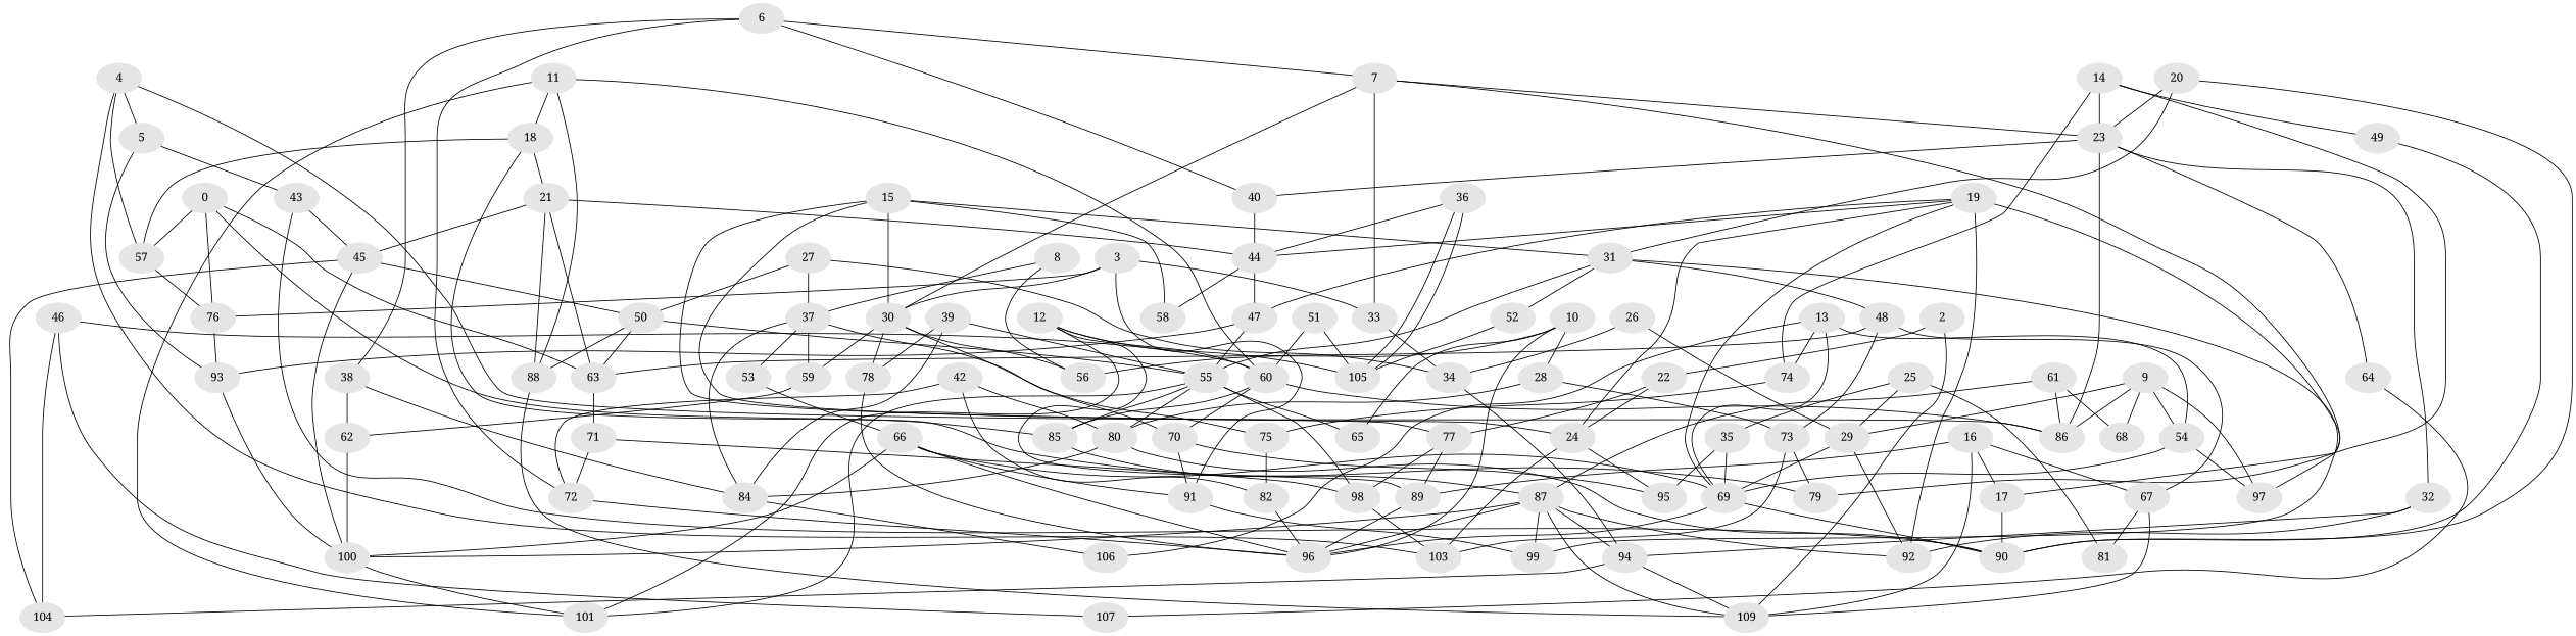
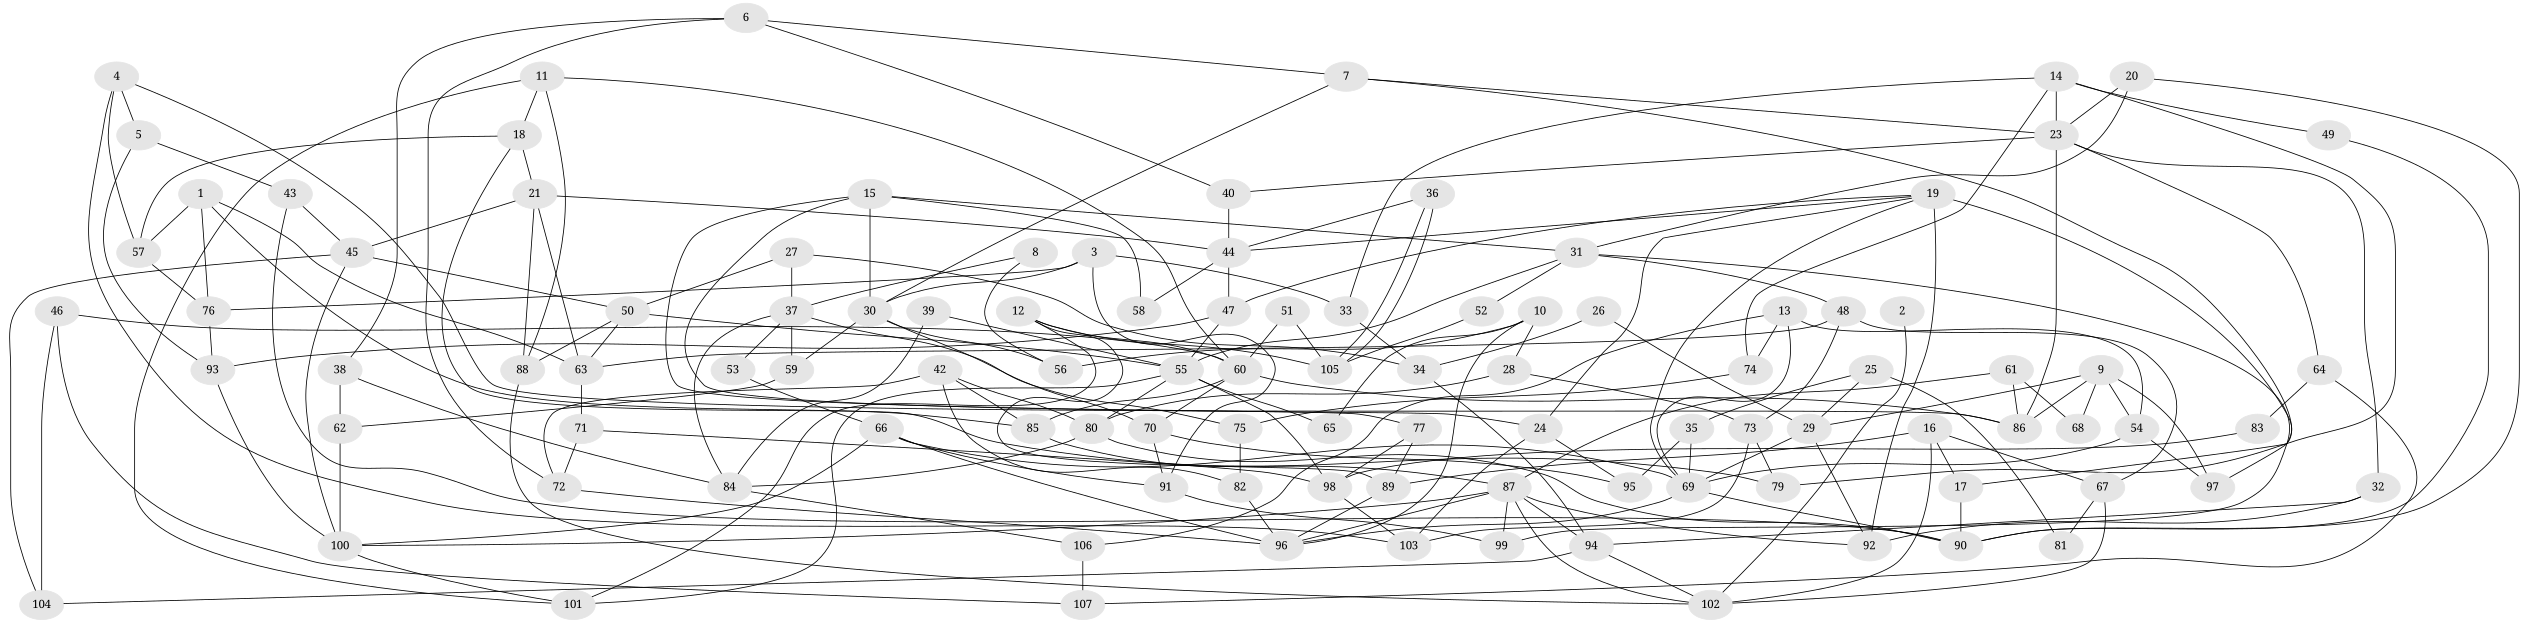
  graph {
    fontname="Noto Serif"
    node [color=gray90 fontname="Noto Serif" style=filled]
    edge [fontname="Noto Serif"]
-   1 [label=0]
+   1
    57
    63
    76
    85
    71
    93
    87
    2
-   22
-   102 [label=109]
+   102
    24
    77
    3
    30
    33
    91
    56
    70
    59
-   78
    34
    99
    4
    5
    86
    103
    43
    90
    45
    100
    6
    7
    38
    40
    72
    17
    23
    84
    62
    44
    96
    32
    64
    8
    37
    53
    75
    9
    29
    54
    68
    97
    69
    92
    10
    28
    65
    73
    80
    11
    18
    60
    88
    101
    79
    21
    12
    89
    105
    95
    13
    74
    106
    107
    14
    49
    15
    31
    58
    48
    52
    55
    98
    16
    67
    81
    19
    47
    20
    50
    104
    94
+   83
    25
    35
    26
    27
    36
    66
    82
    39
    42
    46
    51
    61
    1 -- 57
    1 -- 63
    1 -- 76
    1 -- 85
    57 -- 76
    63 -- 71
    76 -- 93
    85 -- 87
    71 -- 72
    71 -- 98
    93 -- 100
    87 -- 102
    87 -- 99
    87 -- 100
    87 -- 96
    87 -- 92
    87 -- 94
-   2 -- 22
    2 -- 102
-   22 -- 24
-   22 -- 77
    24 -- 103
    24 -- 95
    77 -- 89
    77 -- 98
    3 -- 76
    3 -- 30
    3 -- 33
    3 -- 91
    30 -- 56
    30 -- 70
    30 -- 59
-   30 -- 78
    33 -- 34
    91 -- 99
    70 -- 91
    70 -- 95
    59 -- 62
-   78 -- 96
    34 -- 94
    4 -- 57
    4 -- 5
    4 -- 86
    4 -- 103
    5 -- 93
    5 -- 43
    43 -- 90
    43 -- 45
    45 -- 100
    45 -- 50
    45 -- 104
    100 -- 101
    6 -- 7
    6 -- 38
    6 -- 40
    6 -- 72
    7 -- 30
    7 -- 17
    7 -- 23
    38 -- 84
    38 -- 62
    40 -- 44
    72 -- 96
    17 -- 90
    23 -- 86
    23 -- 40
    23 -- 32
    23 -- 64
    84 -- 106
    62 -- 100
    44 -- 58
    44 -- 47
    32 -- 92
    32 -- 94
    64 -- 107
+   64 -- 83
    8 -- 56
    8 -- 37
    37 -- 59
    37 -- 84
    37 -- 53
    37 -- 75
    53 -- 66
    75 -- 82
    9 -- 86
    9 -- 29
    9 -- 54
    9 -- 68
    9 -- 97
    29 -- 69
    29 -- 92
    54 -- 97
    54 -- 69
    69 -- 90
    69 -- 96
    10 -- 56
    10 -- 96
    10 -- 28
    10 -- 65
    28 -- 73
    28 -- 80
    73 -- 103
    73 -- 79
    80 -- 90
    80 -- 84
    11 -- 18
    11 -- 60
    11 -- 88
    11 -- 101
    18 -- 57
    18 -- 79
    18 -- 21
    60 -- 85
    60 -- 70
    60 -- 86
    88 -- 102
    21 -- 63
    21 -- 45
    21 -- 44
    21 -- 88
    12 -- 60
    12 -- 101
    12 -- 89
    12 -- 105
    89 -- 96
    13 -- 54
    13 -- 69
    13 -- 74
    13 -- 106
    74 -- 75
-   7 -- 33
+   106 -- 107
+   14 -- 33
    14 -- 23
    14 -- 79
    14 -- 74
    14 -- 49
    49 -- 90
    15 -- 24
    15 -- 77
    15 -- 30
    15 -- 31
    15 -- 58
    31 -- 99
    31 -- 48
    31 -- 52
    31 -- 55
    48 -- 63
    48 -- 73
    48 -- 67
    52 -- 105
-   55 -- 85
+   42 -- 85
    55 -- 65
    55 -- 80
    55 -- 101
    55 -- 98
    98 -- 103
    16 -- 102
    16 -- 17
    16 -- 89
    16 -- 67
    67 -- 102
    67 -- 81
    19 -- 24
    19 -- 44
    19 -- 97
    19 -- 69
    19 -- 92
    19 -- 47
    47 -- 93
    47 -- 55
    20 -- 90
    20 -- 23
    20 -- 31
    50 -- 63
    50 -- 88
    50 -- 55
    94 -- 102
    94 -- 104
+   83 -- 98
    25 -- 29
    25 -- 81
    25 -- 35
    35 -- 69
    35 -- 95
    26 -- 34
    26 -- 29
    27 -- 34
    27 -- 37
    27 -- 50
    36 -- 44
    36 -- 105
    36 -- 105
    66 -- 91
    66 -- 100
    66 -- 96
    66 -- 69
    82 -- 96
-   39 -- 78
    39 -- 84
    39 -- 55
    42 -- 72
    42 -- 80
    42 -- 82
    46 -- 60
    46 -- 107
    46 -- 104
    51 -- 60
    51 -- 105
    61 -- 87
    61 -- 86
    61 -- 68
  }
